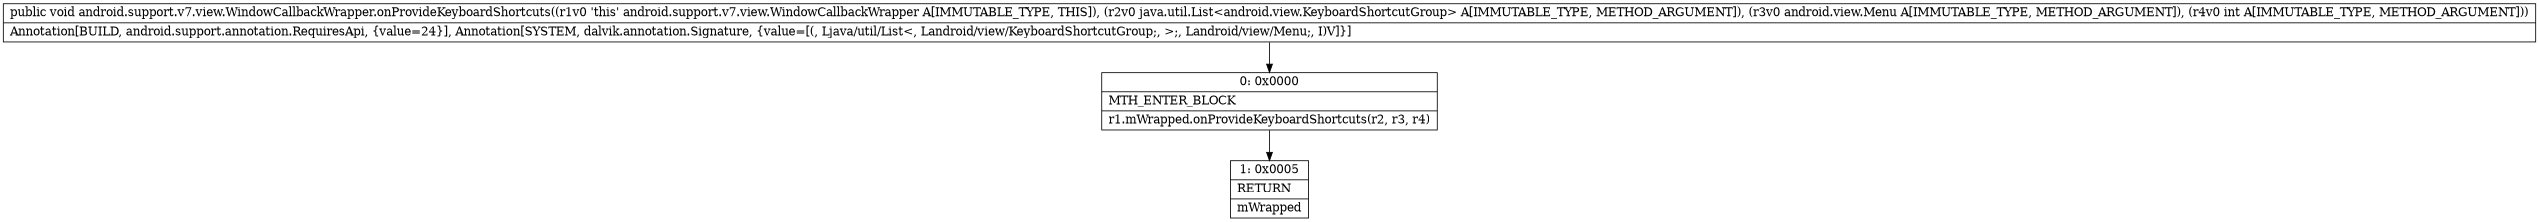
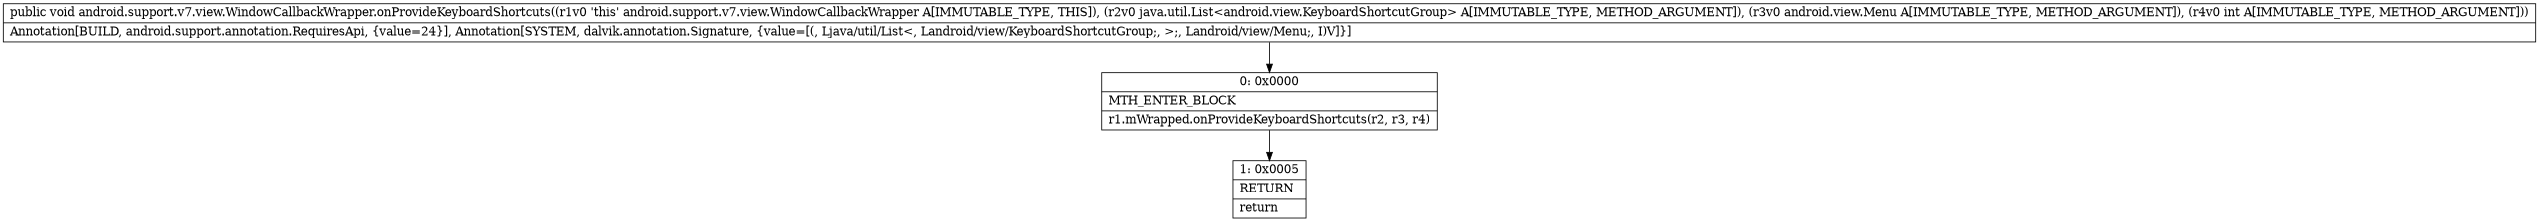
  digraph {
    node [shape=record]
    n1 [label="{0\:\ 0x0000|MTH_ENTER_BLOCK\l|r1.mWrapped.onProvideKeyboardShortcuts(r2, r3, r4)\l}"]
-   n2 [label="{1\:\ 0x0005|RETURN\l|mWrapped\l}"]
+   n2 [label="{1\:\ 0x0005|RETURN\l|return\l}"]
    n3 [label="{public void android.support.v7.view.WindowCallbackWrapper.onProvideKeyboardShortcuts((r1v0 'this' android.support.v7.view.WindowCallbackWrapper A[IMMUTABLE_TYPE, THIS]), (r2v0 java.util.List\<android.view.KeyboardShortcutGroup\> A[IMMUTABLE_TYPE, METHOD_ARGUMENT]), (r3v0 android.view.Menu A[IMMUTABLE_TYPE, METHOD_ARGUMENT]), (r4v0 int A[IMMUTABLE_TYPE, METHOD_ARGUMENT]))  | Annotation[BUILD, android.support.annotation.RequiresApi, \{value=24\}], Annotation[SYSTEM, dalvik.annotation.Signature, \{value=[(, Ljava\/util\/List\<, Landroid\/view\/KeyboardShortcutGroup;, \>;, Landroid\/view\/Menu;, I)V]\}]\l}"]
    n1 -> n2
    n3 -> n1
  }
